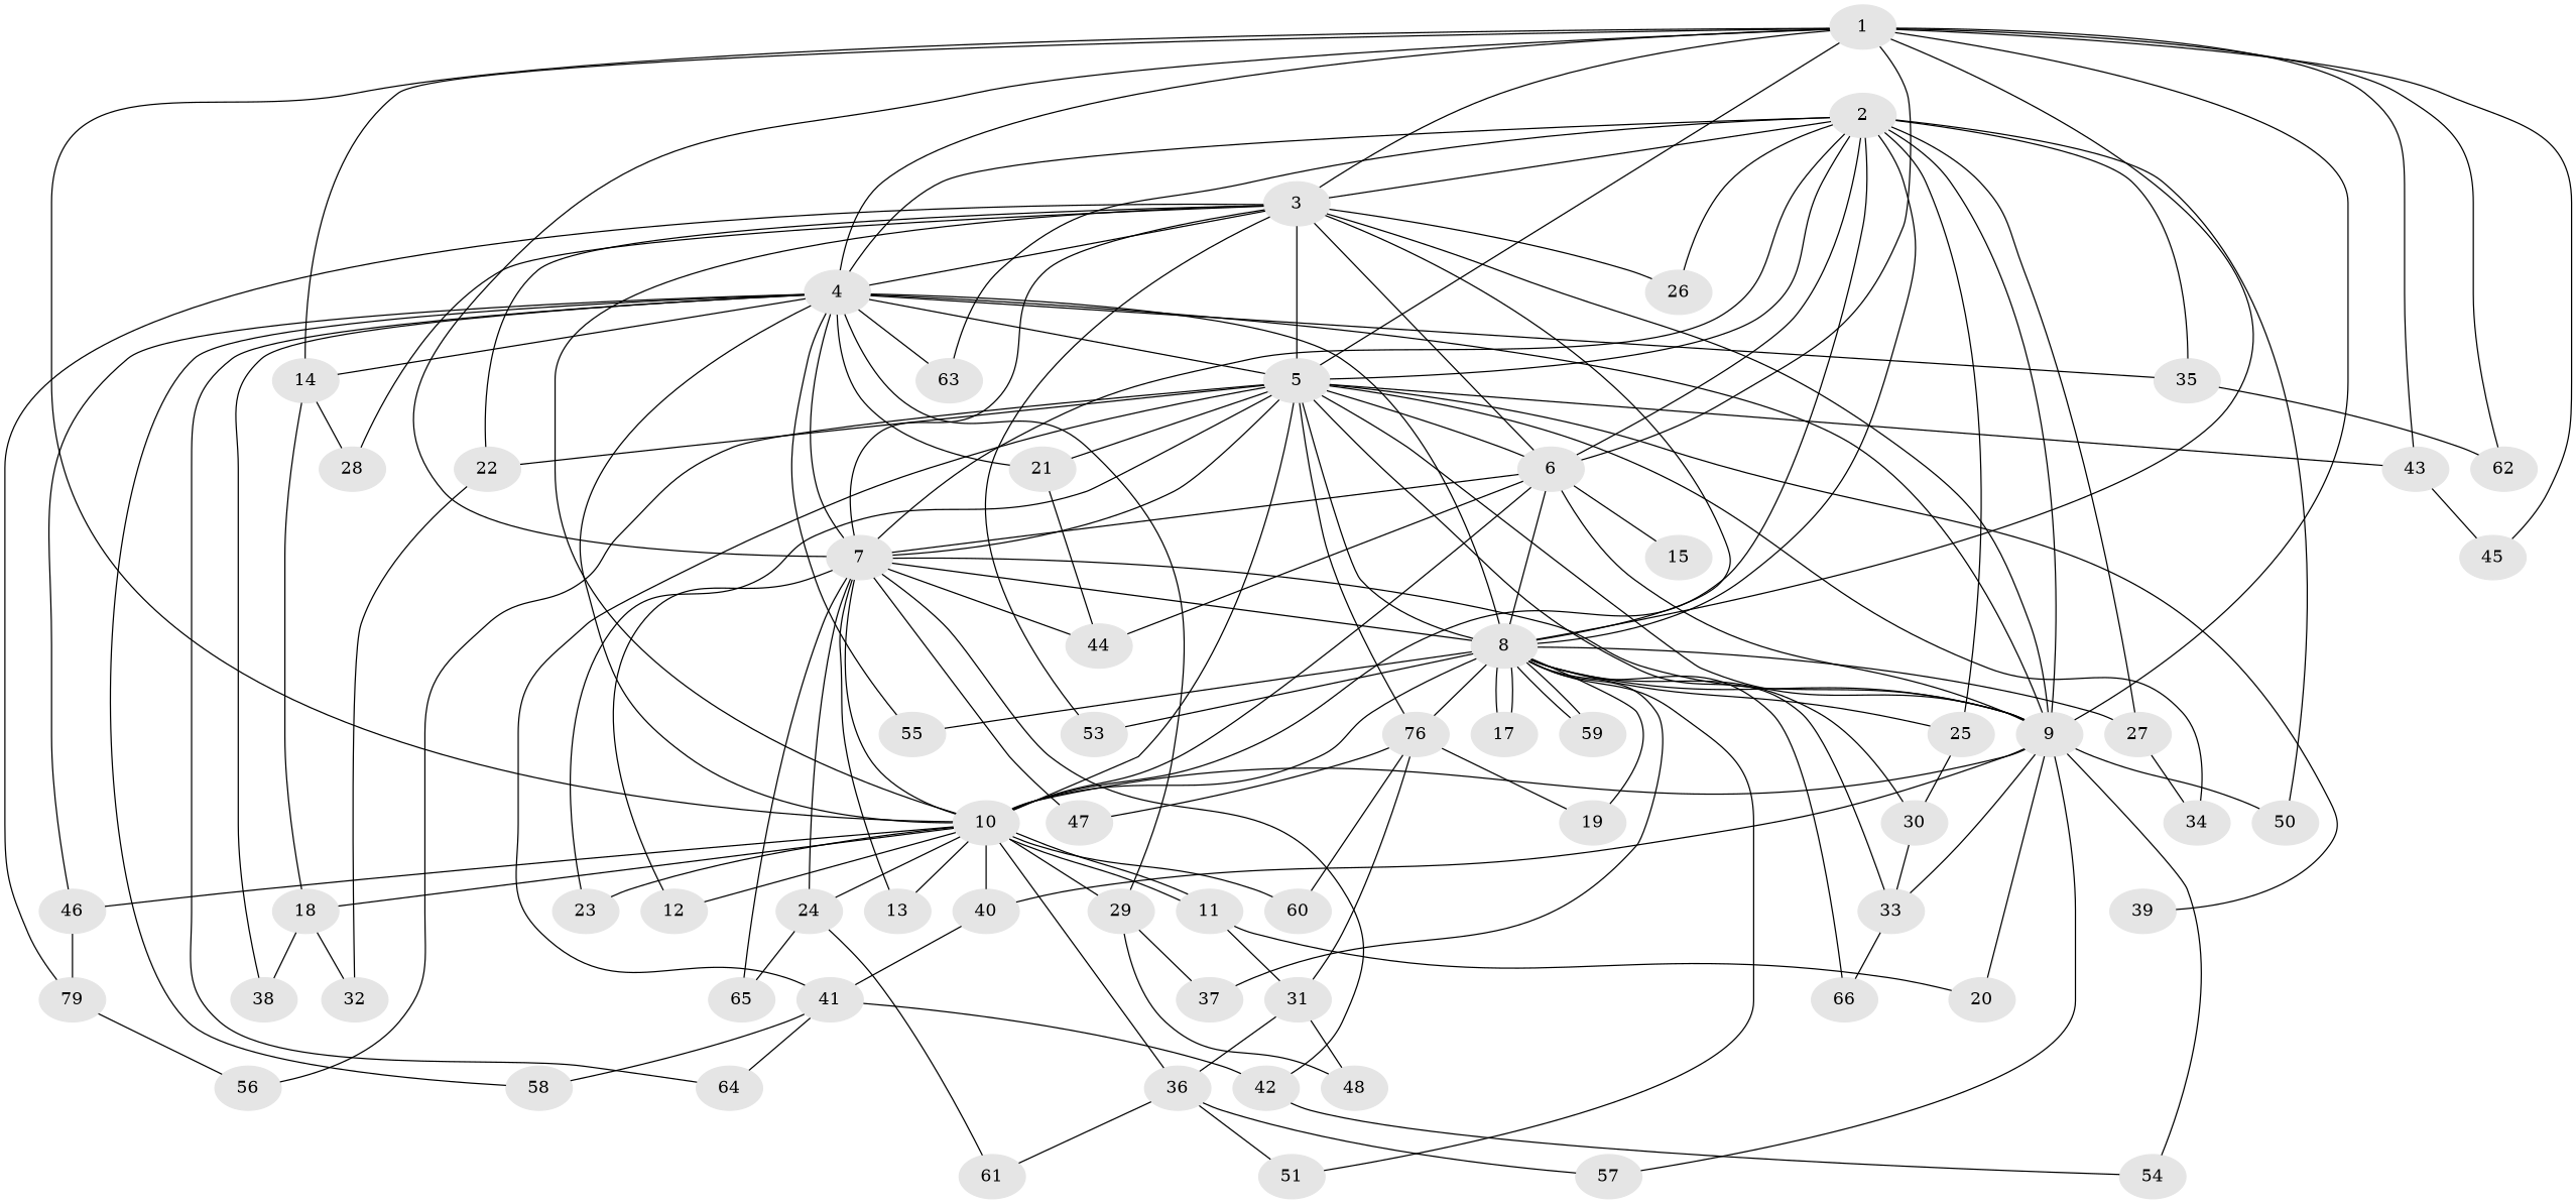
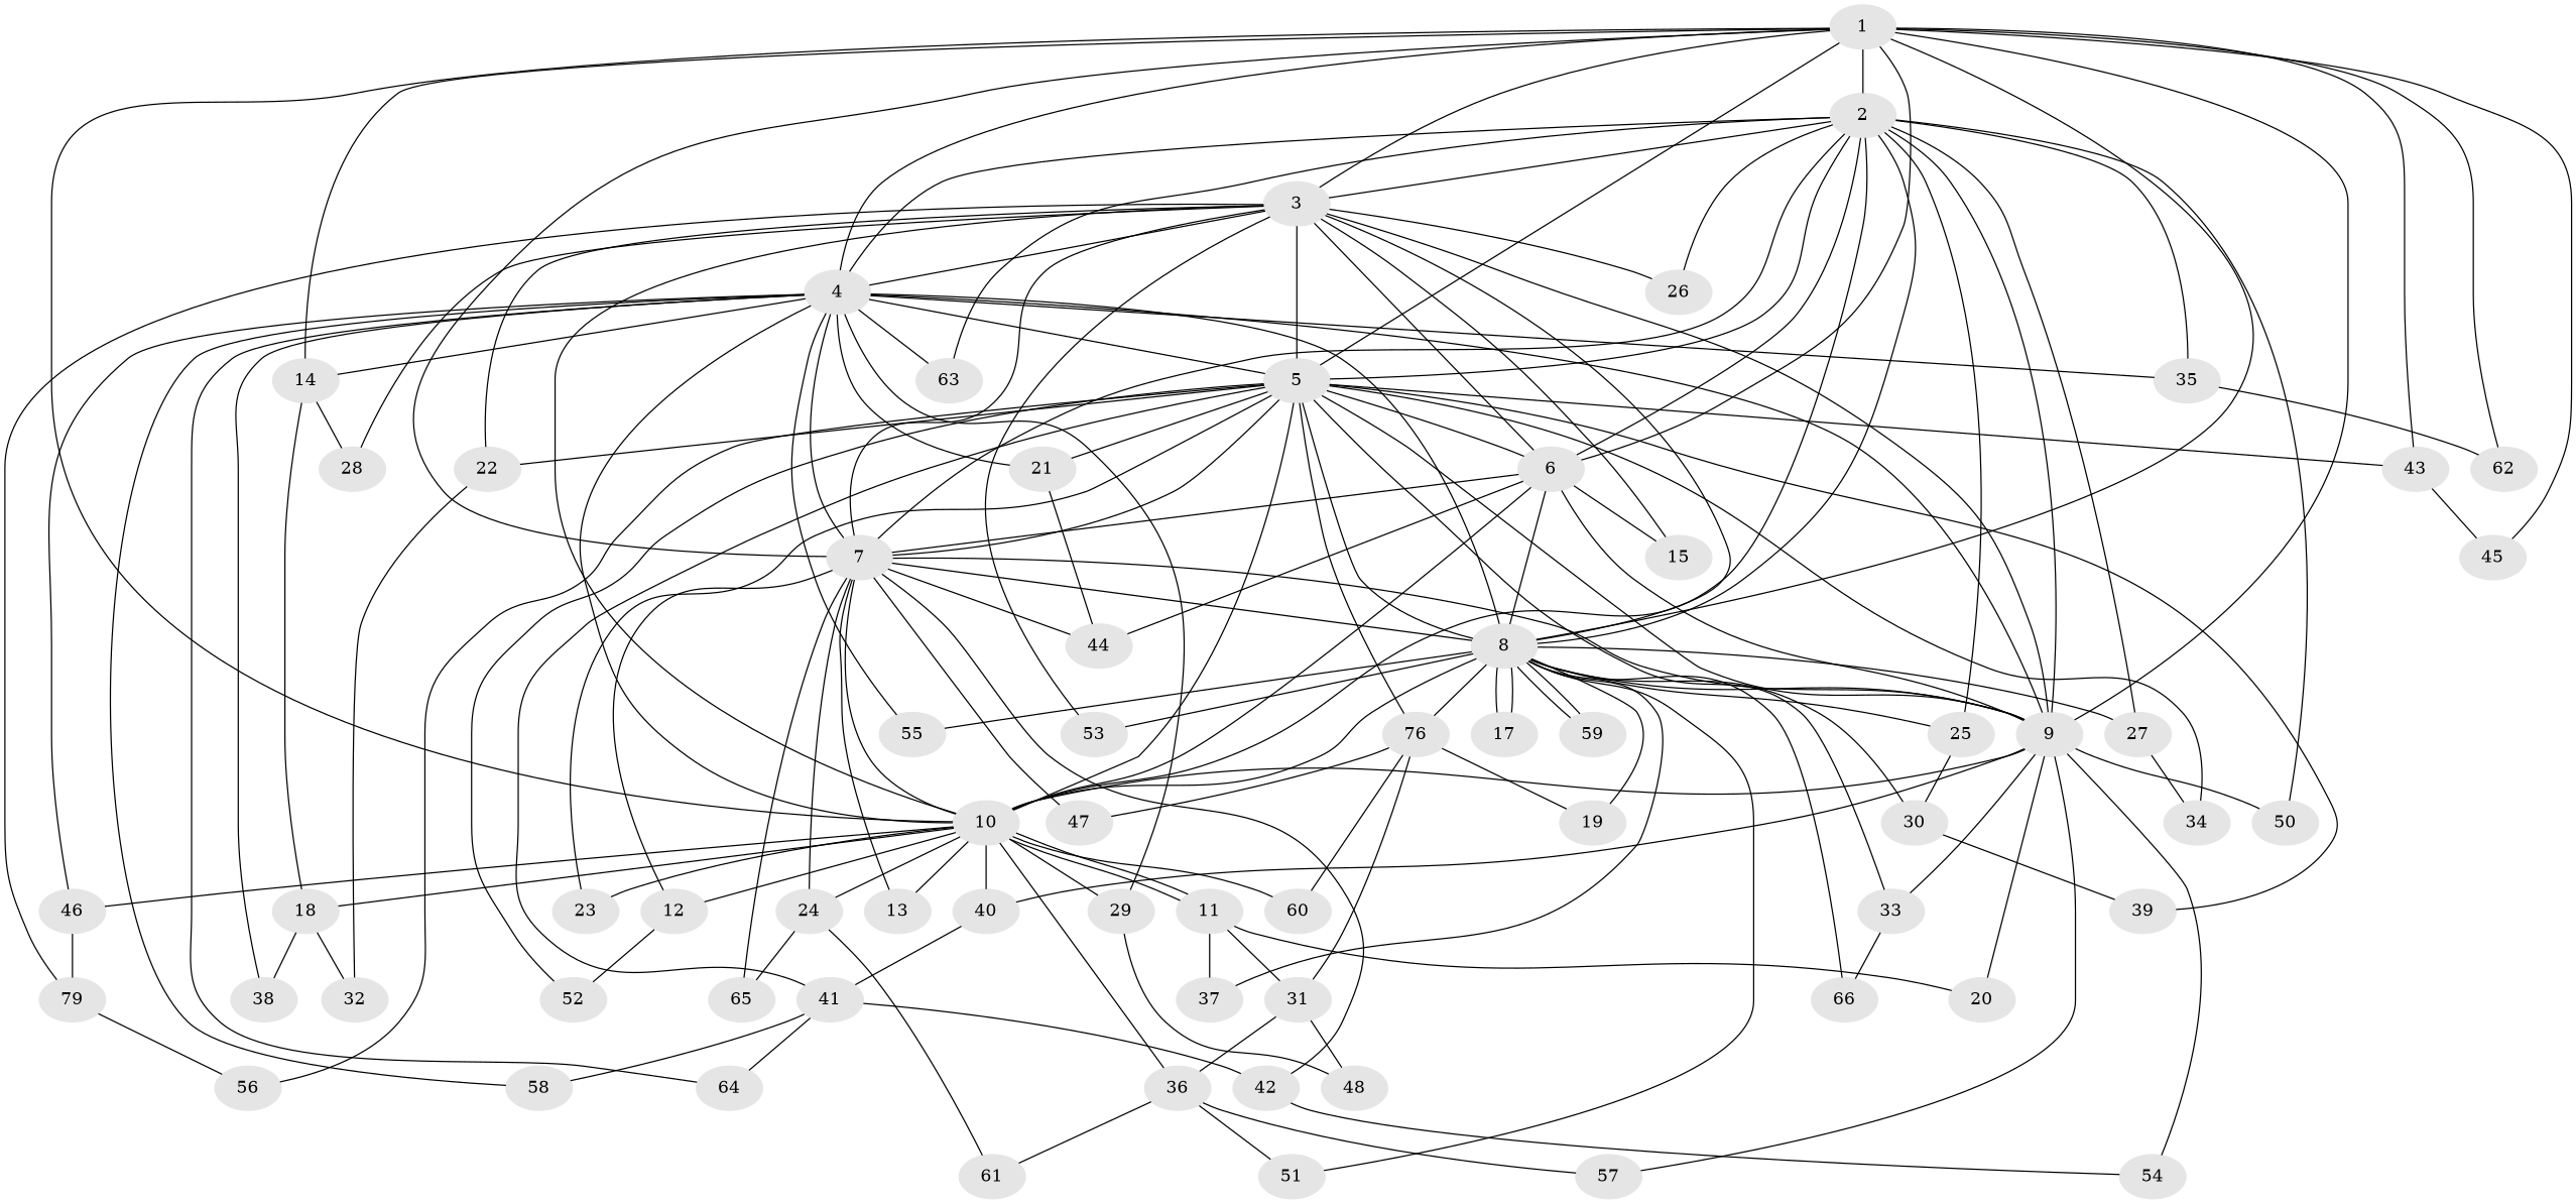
  graph {
    node [color=gray90 style=filled]
    1
    2
    3
    4
    5
    6
    7
    8
    9
    10
    14
    43
    45
    62
    25
    26
    27
    35
    50
    63
    15
    22
    28
    n24 [label=79]
    53
    21
    29
    38
    46
    55
    58
    64
    n33 [label=76]
    23
    33
    34
    39
    41
+   52
    56
    12
    13
    24
    42
    44
    47
    65
    17
    19
    30
    37
    51
    59
    66
    20
    40
    54
    57
    11
    18
    36
    60
    32
    48
    31
    61
+   1 -- 2
    1 -- 3
    1 -- 4
    1 -- 5
    1 -- 6
    1 -- 7
    1 -- 8
    1 -- 9
    1 -- 10
    1 -- 14
    1 -- 43
    1 -- 45
    1 -- 62
    2 -- 3
    2 -- 4
    2 -- 5
    2 -- 6
    2 -- 7
    2 -- 8
    2 -- 9
    2 -- 10
    2 -- 25
    2 -- 26
    2 -- 27
    2 -- 35
    2 -- 50
    2 -- 63
    3 -- 4
    3 -- 5
    3 -- 6
    3 -- 7
    3 -- 8
    3 -- 9
    3 -- 10
    3 -- 26
+   3 -- 15
    3 -- 22
    3 -- 28
    3 -- n24
    3 -- 53
    4 -- 5
    4 -- 7
    4 -- 8
    4 -- 9
    4 -- 10
    4 -- 14
    4 -- 35
    4 -- 63
    4 -- 21
    4 -- 29
    4 -- 38
    4 -- 46
    4 -- 55
    4 -- 58
    4 -- 64
    5 -- 6
    5 -- 7
    5 -- 8
    5 -- 9
    5 -- 10
    5 -- 43
    5 -- 22
    5 -- 21
    5 -- n33
    5 -- 23
    5 -- 33
    5 -- 34
    5 -- 39
    5 -- 41
+   5 -- 52
    5 -- 56
    6 -- 7
    6 -- 8
    6 -- 9
    6 -- 10
    6 -- 15
    7 -- 8
    7 -- 9
    7 -- 10
    7 -- 12
    7 -- 13
    7 -- 24
    7 -- 42
    7 -- 44
    7 -- 47
    7 -- 65
    8 -- 9
    8 -- 10
    8 -- 25
    8 -- 27
    8 -- 53
    8 -- 55
    8 -- n33
    8 -- 17
    8 -- 17
    8 -- 19
    8 -- 30
    8 -- 37
    8 -- 51
    8 -- 59
    8 -- 59
    8 -- 66
    9 -- 10
    9 -- 50
    9 -- 33
    9 -- 20
    9 -- 40
    9 -- 54
    9 -- 57
    10 -- 29
    10 -- 46
    10 -- 23
    10 -- 12
    10 -- 13
    10 -- 24
    10 -- 40
    10 -- 11
    10 -- 11
    10 -- 18
    10 -- 36
    10 -- 60
    14 -- 28
    14 -- 18
    43 -- 45
    25 -- 30
    27 -- 34
    35 -- 62
    22 -- 32
    n24 -- 56
    21 -- 44
-   29 -- 37
+   11 -- 37
    29 -- 48
    46 -- n24
    n33 -- 47
    n33 -- 19
    n33 -- 60
    n33 -- 31
    33 -- 66
    41 -- 58
    41 -- 64
    41 -- 42
+   12 -- 52
    24 -- 65
    24 -- 61
    42 -- 54
    44 -- 6
-   30 -- 33
+   30 -- 39
    40 -- 41
    11 -- 20
    11 -- 31
    18 -- 38
    18 -- 32
    36 -- 51
    36 -- 57
    36 -- 61
    31 -- 36
    31 -- 48
  }
